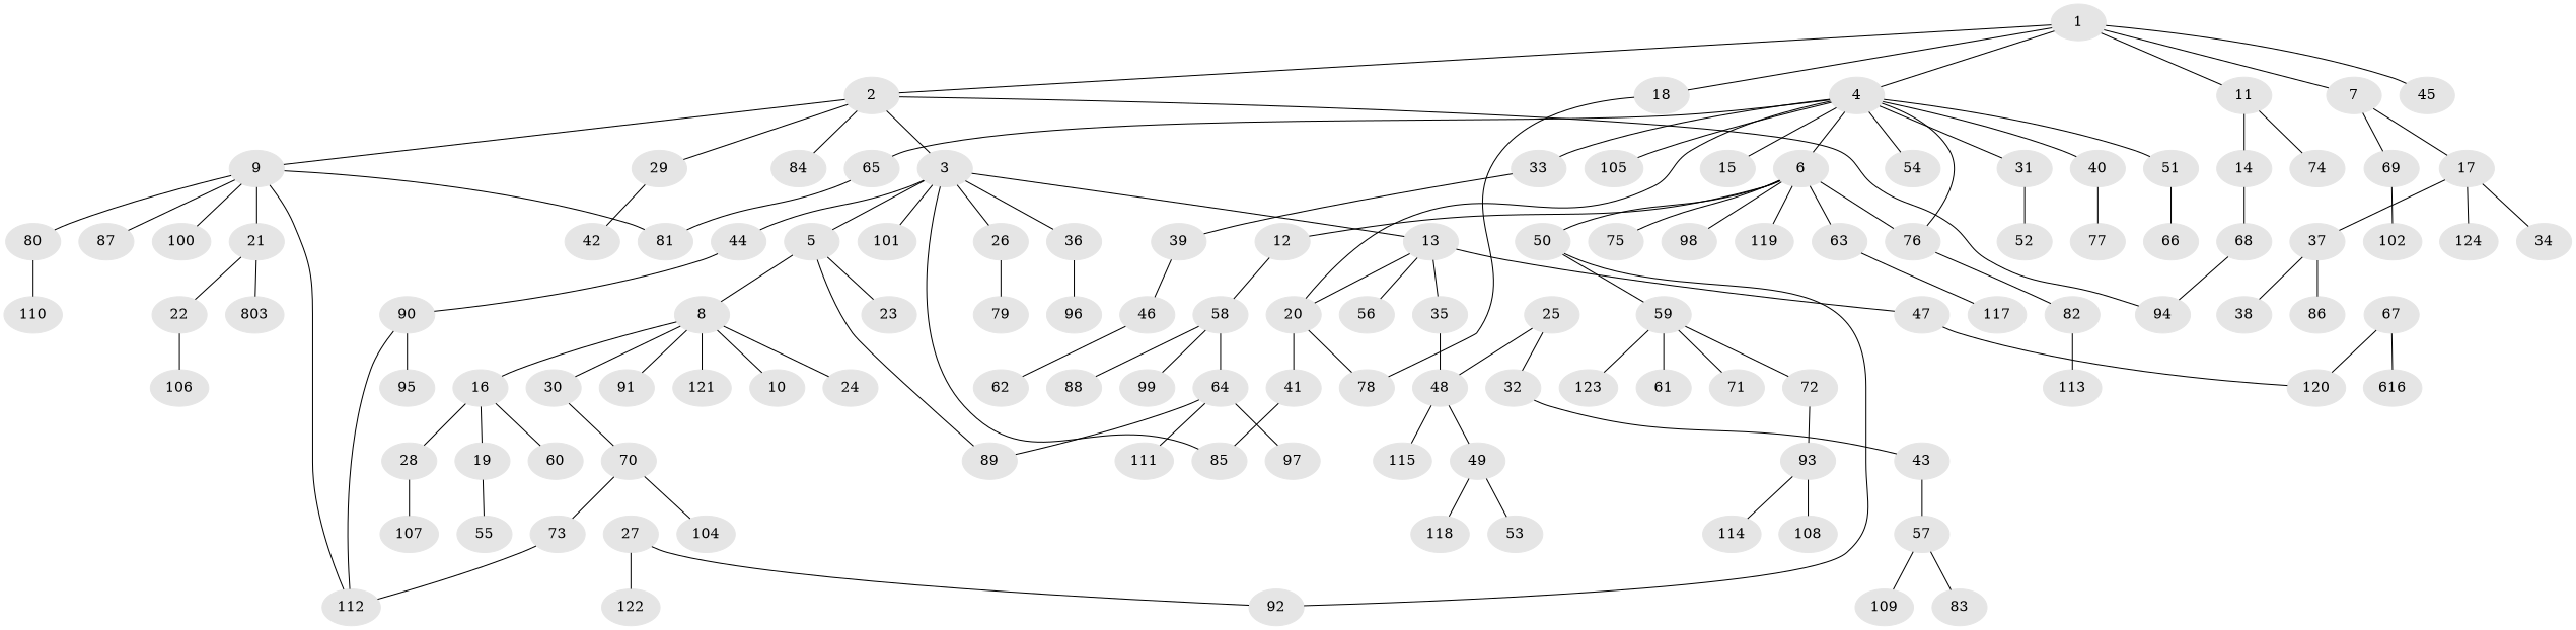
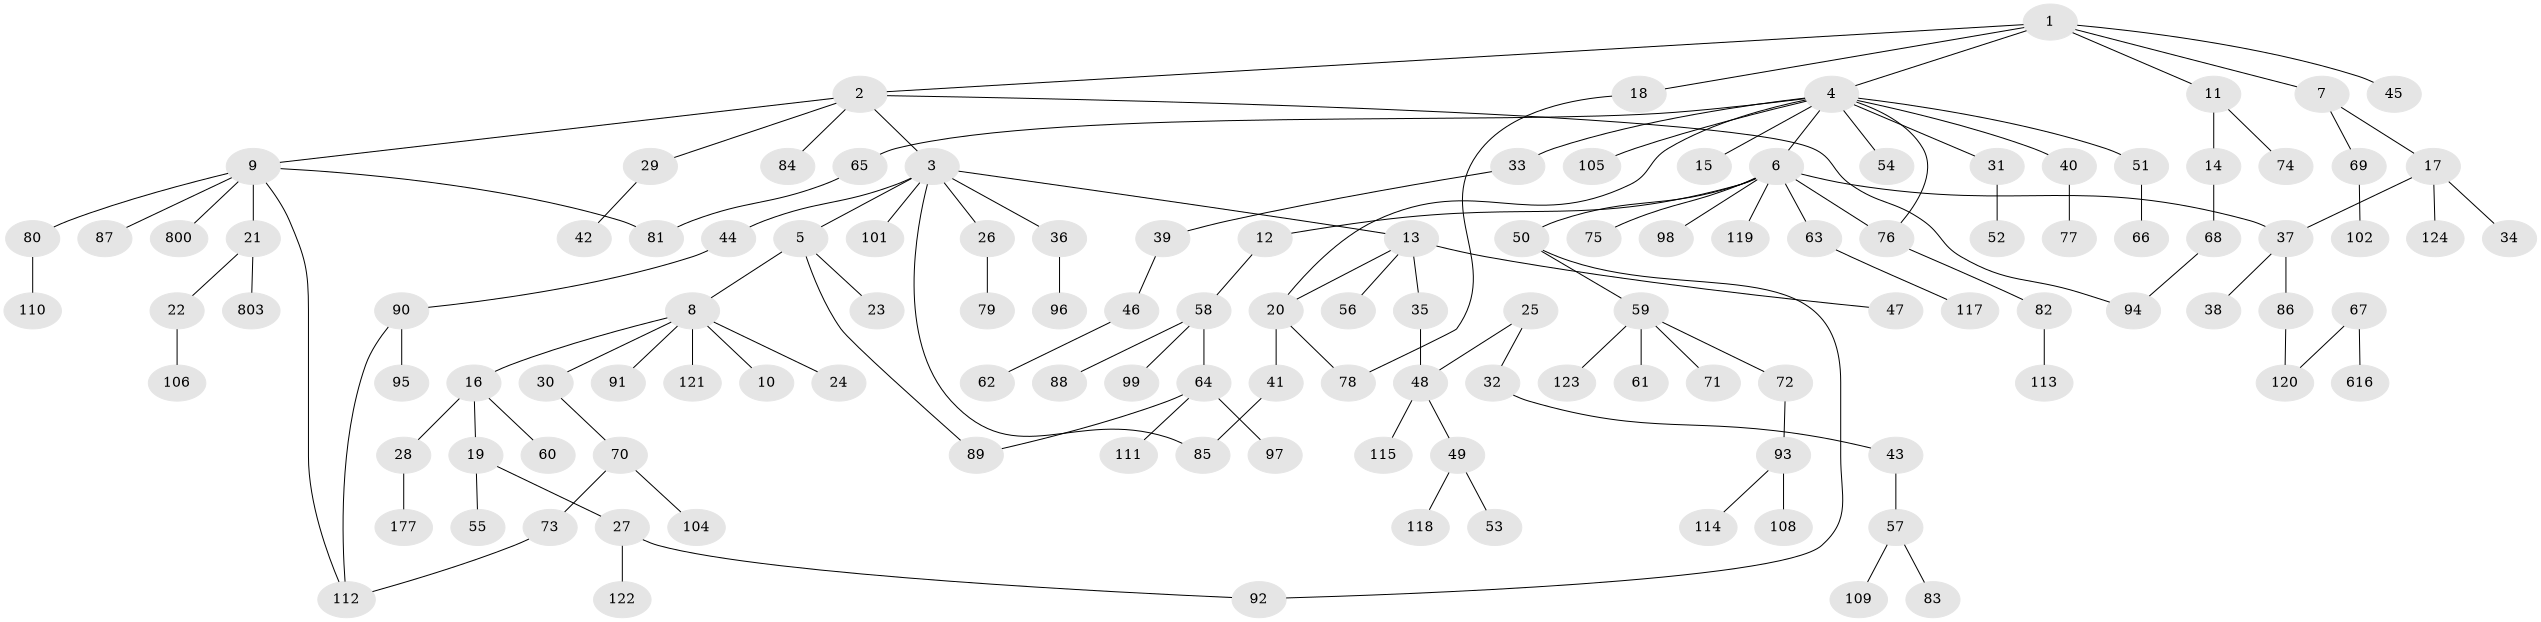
  graph {
    node [color=gray90 style=filled]
    1
    2
    4
    7
    11
    18
    45
    3
    9
    29
    84
    94
    6
    15
    20
    31
    33
    40
    51
    54
    65
    76
    105
    17
    69
    14
    74
    78
    5
    13
    26
    36
    44
    85
    101
    21
    80
    81
    87
-   100
+   100 [label=800]
    112
    25
    32
    48
    42
    8
    23
    89
    35
    47
    56
    79
    96
    90
    12
    37
    50
    63
    75
    98
    119
    41
    52
    39
    77
    66
    82
    10
    16
    24
    30
    91
    121
    58
    38
    86
    92
    59
    117
    34
    124
    102
    19
    28
    60
    70
    22
    n88 [label=803]
    110
    68
    64
    88
    99
    27
    55
-   107
+   107 [label=177]
    122
    106
    43
    49
    115
    73
    104
    57
    46
    n106 [label=616]
    67
    120
    62
    83
    109
    95
    53
    118
    61
    71
    72
    123
    97
    111
    93
    108
    114
    113
    1 -- 2
    1 -- 4
    1 -- 7
    1 -- 11
    1 -- 18
    1 -- 45
    2 -- 3
    2 -- 9
    2 -- 29
    2 -- 84
    2 -- 94
    4 -- 6
    4 -- 15
    4 -- 20
    4 -- 31
    4 -- 33
    4 -- 40
    4 -- 51
    4 -- 54
    4 -- 65
    4 -- 76
    4 -- 105
    7 -- 17
    7 -- 69
    11 -- 14
    11 -- 74
    18 -- 78
    3 -- 5
    3 -- 13
    3 -- 26
    3 -- 36
    3 -- 44
    3 -- 85
    3 -- 101
    9 -- 21
    9 -- 80
    9 -- 81
    9 -- 87
    9 -- 100
    9 -- 112
    29 -- 42
    6 -- 76
    6 -- 12
+   6 -- 37
    6 -- 50
    6 -- 63
    6 -- 75
    6 -- 98
    6 -- 119
    20 -- 78
    20 -- 41
    31 -- 52
    33 -- 39
    40 -- 77
    51 -- 66
    65 -- 81
    76 -- 82
    17 -- 37
    17 -- 34
    17 -- 124
    69 -- 102
    14 -- 68
    5 -- 8
    5 -- 23
    5 -- 89
    13 -- 20
    13 -- 35
    13 -- 47
    13 -- 56
    26 -- 79
    36 -- 96
    44 -- 90
    21 -- 22
    21 -- n88
    80 -- 110
    25 -- 32
    25 -- 48
    32 -- 43
    48 -- 49
    48 -- 115
    8 -- 10
    8 -- 16
    8 -- 24
    8 -- 30
    8 -- 91
    8 -- 121
    35 -- 48
    90 -- 112
    90 -- 95
    12 -- 58
    37 -- 38
    37 -- 86
    50 -- 92
    50 -- 59
    63 -- 117
    41 -- 85
    39 -- 46
    82 -- 113
    16 -- 19
    16 -- 28
    16 -- 60
    30 -- 70
    58 -- 64
    58 -- 88
    58 -- 99
-   47 -- 120
+   86 -- 120
    59 -- 61
    59 -- 71
    59 -- 72
    59 -- 123
+   19 -- 27
    19 -- 55
    28 -- 107
    70 -- 73
    70 -- 104
    22 -- 106
    68 -- 94
    64 -- 89
    64 -- 97
    64 -- 111
    27 -- 92
    27 -- 122
    43 -- 57
    49 -- 53
    49 -- 118
    73 -- 112
    57 -- 83
    57 -- 109
    46 -- 62
    67 -- n106
    67 -- 120
    72 -- 93
    93 -- 108
    93 -- 114
  }
